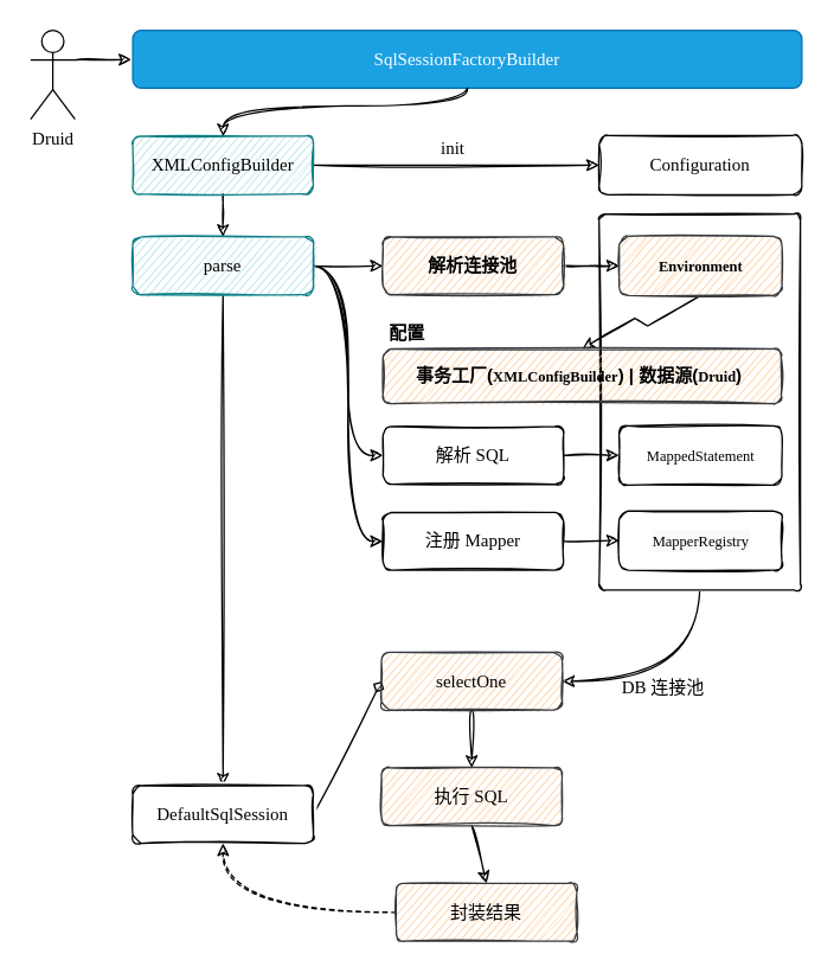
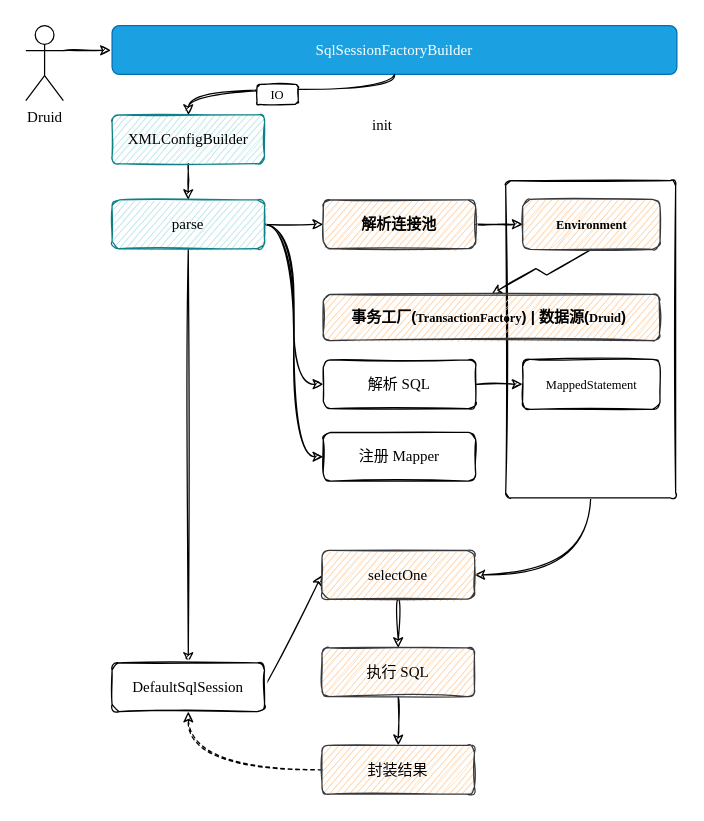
  <mxCell id="0" />
  <mxCell id="1" parent="0" />
  <mxCell id="2" value="SqlSessionFactoryBuilder" style="rounded=1;whiteSpace=wrap;html=1;shadow=0;sketch=0;fontFamily=Comic Sans MS;fillColor=#1ba1e2;strokeColor=#006EAF;fillStyle=auto;fontColor=#ffffff;" vertex="1" parent="1"><mxGeometry x="89" y="20" width="452" height="39" as="geometry" /></mxCell>
- <mxCell id="3" style="edgeStyle=orthogonalEdgeStyle;rounded=0;orthogonalLoop=1;jettySize=auto;html=1;exitX=1;exitY=0.5;exitDx=0;exitDy=0;entryX=0;entryY=0.5;entryDx=0;entryDy=0;sketch=1;" edge="1" parent="1" source="5" target="8"><mxGeometry relative="1" as="geometry" /></mxCell>
  <mxCell id="4" style="edgeStyle=orthogonalEdgeStyle;rounded=0;sketch=1;orthogonalLoop=1;jettySize=auto;html=1;exitX=0.5;exitY=1;exitDx=0;exitDy=0;" edge="1" parent="1" source="5" target="20"><mxGeometry relative="1" as="geometry" /></mxCell>
  <mxCell id="5" value="XMLConfigBuilder" style="rounded=1;whiteSpace=wrap;html=1;shadow=0;sketch=1;fontFamily=Comic Sans MS;fillColor=#b0e3e6;strokeColor=#0e8088;fillStyle=auto;" vertex="1" parent="1"><mxGeometry x="89" y="91.5" width="122" height="39" as="geometry" /></mxCell>
  <mxCell id="6" style="edgeStyle=orthogonalEdgeStyle;curved=1;rounded=0;sketch=1;orthogonalLoop=1;jettySize=auto;html=1;entryX=0.5;entryY=0;entryDx=0;entryDy=0;fontFamily=Comic Sans MS;exitX=0.5;exitY=1;exitDx=0;exitDy=0;" edge="1" parent="1" source="2" target="5"><mxGeometry relative="1" as="geometry"><mxPoint x="326" y="111" as="sourcePoint" /><mxPoint x="150" y="91" as="targetPoint" /><Array as="points"><mxPoint x="315" y="71" /><mxPoint x="150" y="71" /></Array></mxGeometry></mxCell>
- <mxCell id="8" value="Configuration" style="rounded=1;whiteSpace=wrap;html=1;shadow=0;sketch=1;fontFamily=Comic Sans MS;fillStyle=auto;" vertex="1" parent="1"><mxGeometry x="404" y="91" width="137" height="40" as="geometry" /></mxCell>
+ <mxCell id="7" value="IO" style="rounded=1;whiteSpace=wrap;html=1;shadow=0;labelBackgroundColor=none;sketch=1;fillStyle=auto;fontFamily=Comic Sans MS;fontSize=10;" vertex="1" parent="1"><mxGeometry x="205" y="67" width="33" height="16" as="geometry" /></mxCell>
  <mxCell id="9" value="init" style="text;html=1;align=center;verticalAlign=middle;resizable=0;points=[];autosize=1;strokeColor=none;fillColor=none;fontFamily=Comic Sans MS;" vertex="1" parent="1"><mxGeometry x="290" y="91" width="29" height="18" as="geometry" /></mxCell>
  <mxCell id="10" style="edgeStyle=orthogonalEdgeStyle;rounded=0;sketch=1;orthogonalLoop=1;jettySize=auto;html=1;exitX=0.5;exitY=1;exitDx=0;exitDy=0;entryX=1;entryY=0.5;entryDx=0;entryDy=0;curved=1;" edge="1" parent="1" source="11" target="32"><mxGeometry relative="1" as="geometry" /></mxCell>
  <mxCell id="11" value="" style="rounded=1;whiteSpace=wrap;html=1;shadow=0;labelBackgroundColor=none;sketch=1;fillStyle=auto;fontFamily=Comic Sans MS;fontSize=10;arcSize=3;" vertex="1" parent="1"><mxGeometry x="404" y="144" width="136" height="254" as="geometry" /></mxCell>
- <mxCell id="12" value="&lt;pre style=&quot;background-color: rgb(255 , 255 , 255)&quot;&gt;&lt;pre style=&quot;background-color: rgb(248 , 249 , 250)&quot;&gt;&lt;font face=&quot;Comic Sans MS&quot; style=&quot;font-size: 10px&quot;&gt;MapperRegistry&lt;/font&gt;&lt;/pre&gt;&lt;/pre&gt;" style="rounded=1;whiteSpace=wrap;html=1;shadow=0;sketch=1;fontFamily=Comic Sans MS;fillStyle=auto;" vertex="1" parent="1"><mxGeometry x="417.5" y="344.5" width="110" height="40" as="geometry" /></mxCell>
  <mxCell id="13" style="edgeStyle=isometricEdgeStyle;rounded=0;sketch=1;orthogonalLoop=1;jettySize=auto;html=1;exitX=0.5;exitY=1;exitDx=0;exitDy=0;entryX=0.5;entryY=0;entryDx=0;entryDy=0;fontStyle=1" edge="1" parent="1" source="14" target="27"><mxGeometry relative="1" as="geometry" /></mxCell>
  <mxCell id="14" value="&lt;pre&gt;&lt;pre&gt;&lt;font face=&quot;Comic Sans MS&quot; style=&quot;font-size: 10px&quot;&gt;Environment&lt;/font&gt;&lt;/pre&gt;&lt;/pre&gt;" style="rounded=1;whiteSpace=wrap;html=1;shadow=0;sketch=1;fontFamily=Comic Sans MS;fillStyle=auto;fillColor=#ffcc99;strokeColor=#36393d;fontStyle=1" vertex="1" parent="1"><mxGeometry x="417.5" y="159" width="110" height="40" as="geometry" /></mxCell>
  <mxCell id="15" value="&lt;pre style=&quot;background-color: rgb(255 , 255 , 255)&quot;&gt;&lt;font face=&quot;Comic Sans MS&quot; style=&quot;font-size: 10px&quot;&gt;MappedStatement&lt;/font&gt;&lt;/pre&gt;" style="rounded=1;whiteSpace=wrap;html=1;shadow=0;sketch=1;fontFamily=Comic Sans MS;fillStyle=auto;" vertex="1" parent="1"><mxGeometry x="417.5" y="287" width="110" height="40" as="geometry" /></mxCell>
  <mxCell id="16" style="edgeStyle=orthogonalEdgeStyle;rounded=0;sketch=1;orthogonalLoop=1;jettySize=auto;html=1;exitX=1;exitY=0.5;exitDx=0;exitDy=0;entryX=0;entryY=0.5;entryDx=0;entryDy=0;" edge="1" parent="1" source="20" target="22"><mxGeometry relative="1" as="geometry" /></mxCell>
  <mxCell id="17" style="edgeStyle=orthogonalEdgeStyle;rounded=0;sketch=1;orthogonalLoop=1;jettySize=auto;html=1;exitX=1;exitY=0.5;exitDx=0;exitDy=0;entryX=0;entryY=0.5;entryDx=0;entryDy=0;curved=1;" edge="1" parent="1" source="20" target="24"><mxGeometry relative="1" as="geometry" /></mxCell>
  <mxCell id="18" style="edgeStyle=orthogonalEdgeStyle;curved=1;rounded=0;sketch=1;orthogonalLoop=1;jettySize=auto;html=1;exitX=1;exitY=0.5;exitDx=0;exitDy=0;entryX=0;entryY=0.5;entryDx=0;entryDy=0;" edge="1" parent="1" source="20" target="26"><mxGeometry relative="1" as="geometry" /></mxCell>
  <mxCell id="19" style="rounded=0;sketch=1;orthogonalLoop=1;jettySize=auto;html=1;exitX=0.5;exitY=1;exitDx=0;exitDy=0;" edge="1" parent="1" source="20" target="30"><mxGeometry relative="1" as="geometry" /></mxCell>
  <mxCell id="20" value="parse" style="rounded=1;whiteSpace=wrap;html=1;shadow=0;sketch=1;fontFamily=Comic Sans MS;fillColor=#b0e3e6;strokeColor=#0e8088;fillStyle=auto;" vertex="1" parent="1"><mxGeometry x="89" y="159.5" width="122" height="39" as="geometry" /></mxCell>
  <mxCell id="21" style="edgeStyle=orthogonalEdgeStyle;rounded=0;sketch=1;orthogonalLoop=1;jettySize=auto;html=1;exitX=1;exitY=0.5;exitDx=0;exitDy=0;fontStyle=1" edge="1" parent="1" source="22" target="14"><mxGeometry relative="1" as="geometry" /></mxCell>
  <mxCell id="22" value="解析连接池" style="rounded=1;whiteSpace=wrap;html=1;shadow=0;sketch=1;fontFamily=Comic Sans MS;fillColor=#ffcc99;strokeColor=#36393d;fillStyle=auto;fontStyle=1" vertex="1" parent="1"><mxGeometry x="258" y="159.5" width="122" height="39" as="geometry" /></mxCell>
  <mxCell id="23" style="rounded=0;sketch=1;orthogonalLoop=1;jettySize=auto;html=1;exitX=1;exitY=0.5;exitDx=0;exitDy=0;entryX=0;entryY=0.5;entryDx=0;entryDy=0;" edge="1" parent="1" source="24" target="15"><mxGeometry relative="1" as="geometry" /></mxCell>
  <mxCell id="24" value="解析 SQL" style="rounded=1;whiteSpace=wrap;html=1;shadow=0;sketch=1;fontFamily=Comic Sans MS;fillStyle=auto;" vertex="1" parent="1"><mxGeometry x="258" y="287.5" width="122" height="39" as="geometry" /></mxCell>
- <mxCell id="25" style="rounded=0;sketch=1;orthogonalLoop=1;jettySize=auto;html=1;exitX=1;exitY=0.5;exitDx=0;exitDy=0;entryX=0;entryY=0.5;entryDx=0;entryDy=0;" edge="1" parent="1" source="26" target="12"><mxGeometry relative="1" as="geometry" /></mxCell>
  <mxCell id="26" value="注册 Mapper" style="rounded=1;whiteSpace=wrap;html=1;shadow=0;sketch=1;fontFamily=Comic Sans MS;fillStyle=auto;" vertex="1" parent="1"><mxGeometry x="258" y="345.5" width="122" height="39" as="geometry" /></mxCell>
- <mxCell id="27" value="事务工厂(&lt;font face=&quot;Comic Sans MS&quot; style=&quot;font-size: 10px&quot;&gt;XMLConfigBuilder&lt;/font&gt;) | 数据源(&lt;font face=&quot;Comic Sans MS&quot; style=&quot;font-size: 10px&quot;&gt;Druid&lt;/font&gt;)&amp;nbsp;" style="rounded=1;whiteSpace=wrap;html=1;fillColor=#ffcc99;strokeColor=#36393d;sketch=1;fontStyle=1" vertex="1" parent="1"><mxGeometry x="258" y="235" width="269" height="37" as="geometry" /></mxCell>
- <mxCell id="28" value="&lt;b&gt;配置&lt;/b&gt;" style="text;html=1;align=center;verticalAlign=middle;resizable=0;points=[];autosize=1;" vertex="1" parent="1"><mxGeometry x="257" y="216" width="34" height="18" as="geometry" /></mxCell>
- <mxCell id="29" style="edgeStyle=none;rounded=0;sketch=1;orthogonalLoop=1;jettySize=auto;html=1;exitX=1;exitY=0.5;exitDx=0;exitDy=0;entryX=0;entryY=0.5;entryDx=0;entryDy=0;endArrow=diamond;" edge="1" parent="1" source="30" target="32"><mxGeometry relative="1" as="geometry" /></mxCell>
+ <mxCell id="27" value="事务工厂(&lt;font face=&quot;Comic Sans MS&quot; style=&quot;font-size: 10px&quot;&gt;TransactionFactory&lt;/font&gt;) | 数据源(&lt;font face=&quot;Comic Sans MS&quot; style=&quot;font-size: 10px&quot;&gt;Druid&lt;/font&gt;)&amp;nbsp;" style="rounded=1;whiteSpace=wrap;html=1;fillColor=#ffcc99;strokeColor=#36393d;sketch=1;fontStyle=1" vertex="1" parent="1"><mxGeometry x="258" y="235" width="269" height="37" as="geometry" /></mxCell>
+ <mxCell id="29" style="edgeStyle=none;rounded=0;sketch=1;orthogonalLoop=1;jettySize=auto;html=1;exitX=1;exitY=0.5;exitDx=0;exitDy=0;entryX=0;entryY=0.5;entryDx=0;entryDy=0;" edge="1" parent="1" source="30" target="32"><mxGeometry relative="1" as="geometry" /></mxCell>
  <mxCell id="30" value="DefaultSqlSession" style="rounded=1;whiteSpace=wrap;html=1;shadow=0;sketch=1;fontFamily=Comic Sans MS;fillStyle=auto;" vertex="1" parent="1"><mxGeometry x="89" y="530" width="122" height="39" as="geometry" /></mxCell>
  <mxCell id="31" style="edgeStyle=orthogonalEdgeStyle;curved=1;rounded=0;sketch=1;orthogonalLoop=1;jettySize=auto;html=1;exitX=0.5;exitY=1;exitDx=0;exitDy=0;entryX=0.5;entryY=0;entryDx=0;entryDy=0;" edge="1" parent="1" source="32" target="35"><mxGeometry relative="1" as="geometry" /></mxCell>
  <mxCell id="32" value="selectOne" style="rounded=1;whiteSpace=wrap;html=1;shadow=0;sketch=1;fontFamily=Comic Sans MS;fillStyle=auto;fillColor=#ffcc99;strokeColor=#36393d;" vertex="1" parent="1"><mxGeometry x="257" y="440" width="122" height="39" as="geometry" /></mxCell>
- <mxCell id="33" value="&lt;font face=&quot;Comic Sans MS&quot;&gt;DB 连接池&lt;/font&gt;" style="text;html=1;align=center;verticalAlign=middle;resizable=0;points=[];autosize=1;" vertex="1" parent="1"><mxGeometry x="414" y="454" width="66" height="19" as="geometry" /></mxCell>
  <mxCell id="34" style="rounded=0;sketch=1;orthogonalLoop=1;jettySize=auto;html=1;exitX=0.5;exitY=1;exitDx=0;exitDy=0;entryX=0.5;entryY=0;entryDx=0;entryDy=0;" edge="1" parent="1" source="35" target="37"><mxGeometry relative="1" as="geometry" /></mxCell>
  <mxCell id="35" value="执行 SQL" style="rounded=1;whiteSpace=wrap;html=1;shadow=0;sketch=1;fontFamily=Comic Sans MS;fillStyle=auto;fillColor=#ffcc99;strokeColor=#36393d;" vertex="1" parent="1"><mxGeometry x="257" y="518" width="122" height="39" as="geometry" /></mxCell>
  <mxCell id="36" style="edgeStyle=orthogonalEdgeStyle;curved=1;rounded=0;sketch=1;orthogonalLoop=1;jettySize=auto;html=1;exitX=0;exitY=0.5;exitDx=0;exitDy=0;entryX=0.5;entryY=1;entryDx=0;entryDy=0;dashed=1;" edge="1" parent="1" source="37" target="30"><mxGeometry relative="1" as="geometry" /></mxCell>
- <mxCell id="37" value="封装结果" style="rounded=1;whiteSpace=wrap;html=1;shadow=0;sketch=1;fontFamily=Comic Sans MS;fillStyle=auto;fillColor=#ffcc99;strokeColor=#36393d;" vertex="1" parent="1"><mxGeometry x="267" y="596" width="122" height="39" as="geometry" /></mxCell>
+ <mxCell id="37" value="封装结果" style="rounded=1;whiteSpace=wrap;html=1;shadow=0;sketch=1;fontFamily=Comic Sans MS;fillStyle=auto;fillColor=#ffcc99;strokeColor=#36393d;" vertex="1" parent="1"><mxGeometry x="257" y="596" width="122" height="39" as="geometry" /></mxCell>
  <mxCell id="38" style="rounded=0;sketch=1;orthogonalLoop=1;jettySize=auto;html=1;exitX=1;exitY=0.333;exitDx=0;exitDy=0;exitPerimeter=0;" edge="1" parent="1" source="39"><mxGeometry relative="1" as="geometry"><mxPoint x="88" y="39.8" as="targetPoint" /></mxGeometry></mxCell>
  <mxCell id="39" value="Druid" style="shape=umlActor;verticalLabelPosition=bottom;verticalAlign=top;html=1;outlineConnect=0;shadow=0;sketch=0;fontFamily=Comic Sans MS;" vertex="1" parent="1"><mxGeometry x="20" y="20" width="30" height="60" as="geometry" /></mxCell>
